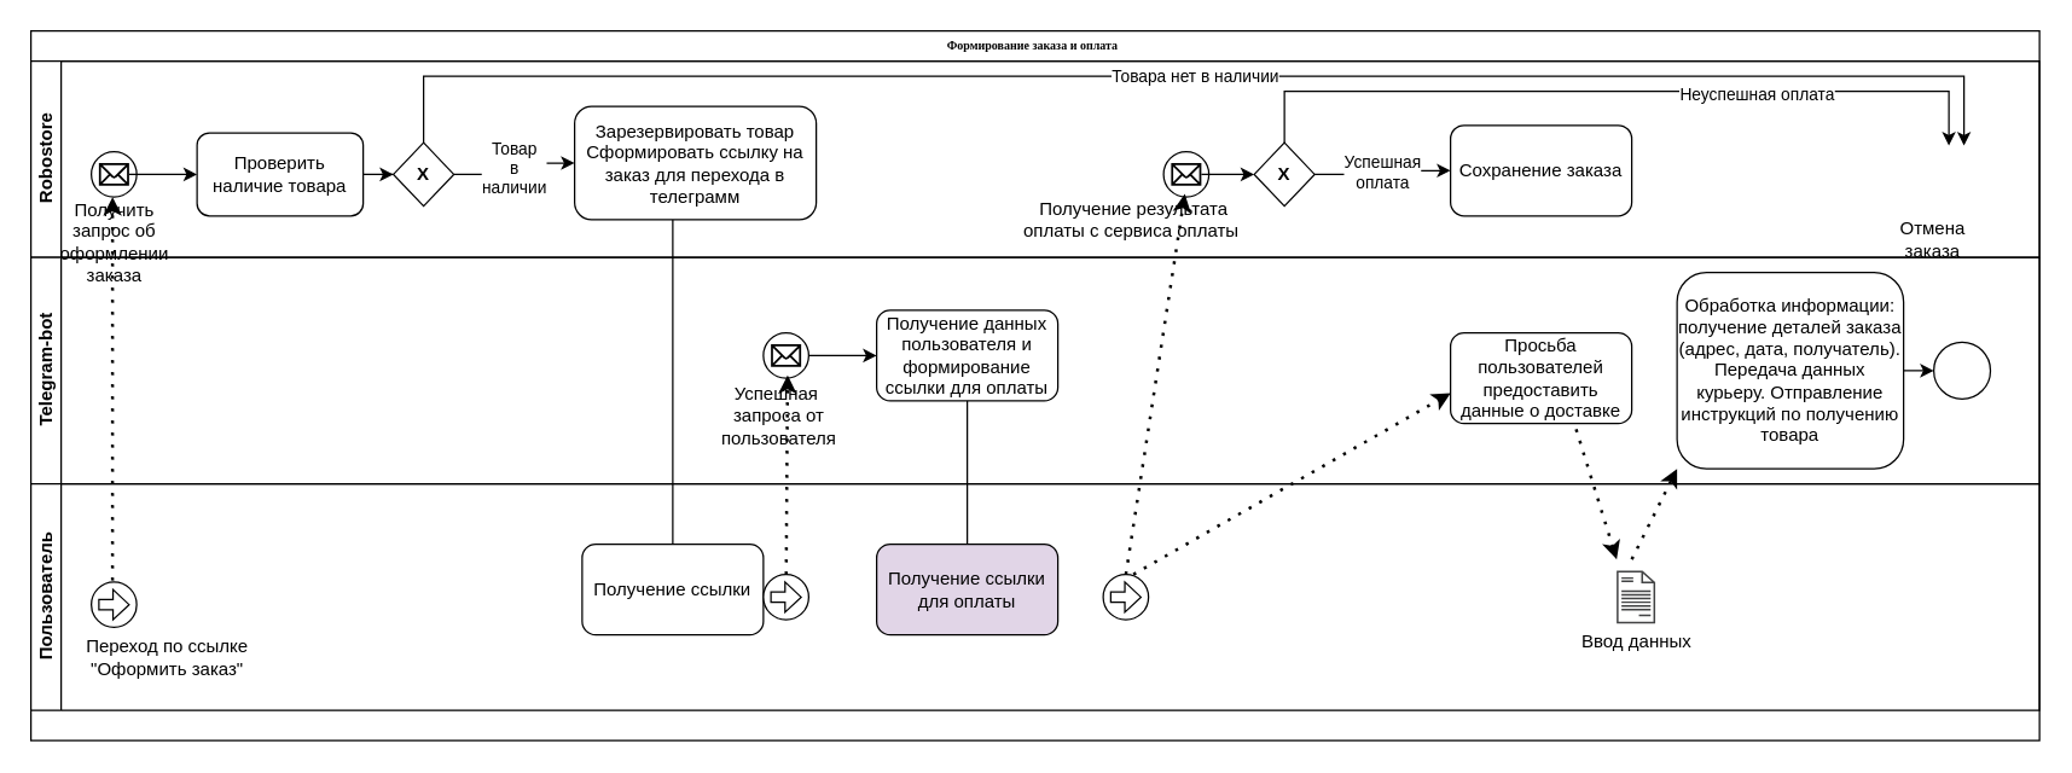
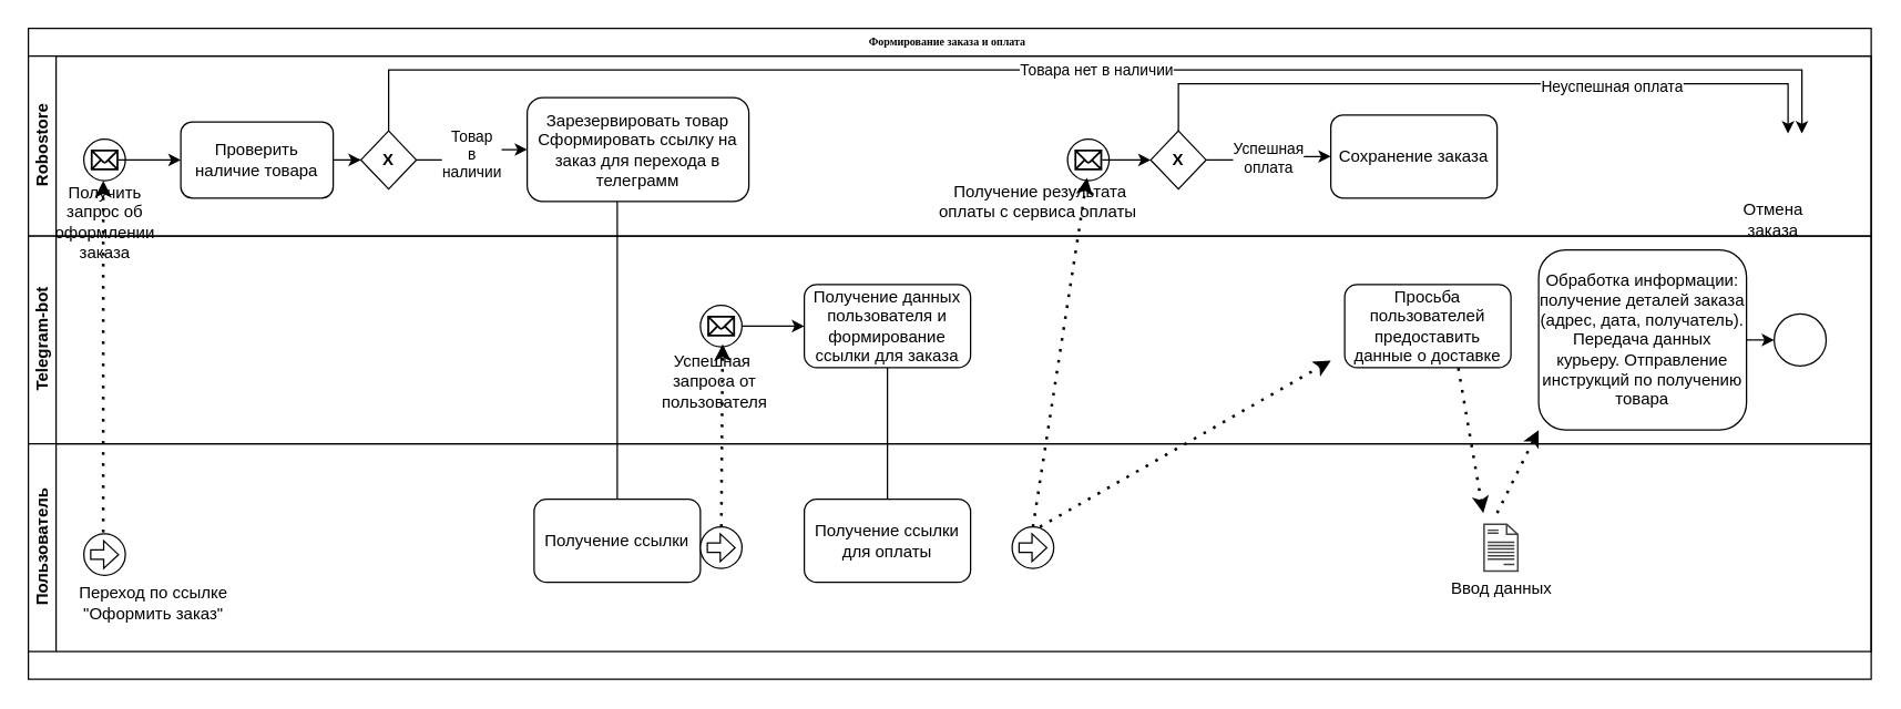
  <mxCell id="0" />
  <mxCell id="1" parent="0" />
  <mxCell id="2" value="Формирование заказа и оплата&amp;nbsp;&amp;nbsp;" style="swimlane;html=1;childLayout=stackLayout;horizontal=1;startSize=20;horizontalStack=0;rounded=0;shadow=0;labelBackgroundColor=none;strokeWidth=1;fontFamily=Verdana;fontSize=8;align=center;" parent="1" vertex="1"><mxGeometry x="20" y="20" width="1330" height="470" as="geometry" /></mxCell>
  <mxCell id="3" value="Robostore" style="swimlane;html=1;startSize=20;horizontal=0;" parent="2" vertex="1"><mxGeometry y="20" width="1330" height="130" as="geometry" /></mxCell>
  <mxCell id="4" value="" style="group" parent="3" vertex="1" connectable="0"><mxGeometry x="40" y="60" width="30" height="30" as="geometry" /></mxCell>
  <mxCell id="5" value="" style="ellipse;whiteSpace=wrap;html=1;rounded=0;shadow=0;labelBackgroundColor=none;strokeWidth=1;fontFamily=Verdana;fontSize=8;align=center;" parent="4" vertex="1"><mxGeometry width="30" height="30" as="geometry" /></mxCell>
  <mxCell id="6" value="" style="shape=mxgraph.signs.tech.mail;html=1;pointerEvents=1;fillColor=#000000;strokeColor=none;verticalLabelPosition=bottom;verticalAlign=top;align=center;" parent="4" vertex="1"><mxGeometry x="5" y="7.5" width="20" height="15" as="geometry" /></mxCell>
  <mxCell id="7" style="edgeStyle=orthogonalEdgeStyle;rounded=0;orthogonalLoop=1;jettySize=auto;html=1;endArrow=classic;endFill=1;" parent="3" source="8" target="11" edge="1"><mxGeometry relative="1" as="geometry" /></mxCell>
  <mxCell id="8" value="Проверить наличие товара" style="rounded=1;whiteSpace=wrap;html=1;" parent="3" vertex="1"><mxGeometry x="110" y="47.5" width="110" height="55" as="geometry" /></mxCell>
  <mxCell id="9" value="Товара нет в наличии" style="edgeStyle=orthogonalEdgeStyle;rounded=0;orthogonalLoop=1;jettySize=auto;html=1;endArrow=classic;endFill=1;" parent="3" source="11" target="22" edge="1"><mxGeometry relative="1" as="geometry"><Array as="points"><mxPoint x="260" y="10" /><mxPoint x="1280" y="10" /></Array></mxGeometry></mxCell>
  <mxCell id="10" value="Товар&lt;br&gt;в&lt;br&gt;наличии" style="edgeStyle=orthogonalEdgeStyle;rounded=0;orthogonalLoop=1;jettySize=auto;html=1;entryX=0;entryY=0.5;entryDx=0;entryDy=0;endArrow=classic;endFill=1;" parent="3" source="11" target="12" edge="1"><mxGeometry relative="1" as="geometry" /></mxCell>
  <mxCell id="11" value="&lt;b&gt;Х&lt;/b&gt;" style="rhombus;whiteSpace=wrap;html=1;container=1;" parent="3" vertex="1"><mxGeometry x="240" y="54" width="40" height="42" as="geometry" /></mxCell>
  <mxCell id="12" value="Зарезервировать товар&lt;br&gt;Сформировать ссылку на заказ для перехода в телеграмм" style="rounded=1;whiteSpace=wrap;html=1;" parent="3" vertex="1"><mxGeometry x="360" y="30" width="160" height="75" as="geometry" /></mxCell>
  <mxCell id="13" value="" style="group" parent="3" vertex="1" connectable="0"><mxGeometry x="750" y="60" width="30" height="30" as="geometry" /></mxCell>
  <mxCell id="14" value="" style="group" parent="13" vertex="1" connectable="0"><mxGeometry width="30" height="30" as="geometry" /></mxCell>
  <mxCell id="15" value="" style="ellipse;whiteSpace=wrap;html=1;rounded=0;shadow=0;labelBackgroundColor=none;strokeWidth=1;fontFamily=Verdana;fontSize=8;align=center;" parent="14" vertex="1"><mxGeometry width="30" height="30" as="geometry" /></mxCell>
  <mxCell id="16" value="" style="shape=mxgraph.signs.tech.mail;html=1;pointerEvents=1;fillColor=#000000;strokeColor=none;verticalLabelPosition=bottom;verticalAlign=top;align=center;" parent="14" vertex="1"><mxGeometry x="5" y="7.5" width="20" height="15" as="geometry" /></mxCell>
  <mxCell id="17" style="edgeStyle=orthogonalEdgeStyle;rounded=0;orthogonalLoop=1;jettySize=auto;html=1;endArrow=classic;endFill=1;" parent="3" source="20" target="22" edge="1"><mxGeometry relative="1" as="geometry"><Array as="points"><mxPoint x="830" y="20" /><mxPoint x="1270" y="20" /></Array></mxGeometry></mxCell>
  <mxCell id="18" value="Неуспешная оплата" style="edgeLabel;html=1;align=center;verticalAlign=middle;resizable=0;points=[];" parent="17" vertex="1" connectable="0"><mxGeometry x="0.355" y="-1" relative="1" as="geometry"><mxPoint as="offset" /></mxGeometry></mxCell>
  <mxCell id="19" value="Успешная&lt;br&gt;оплата" style="edgeStyle=orthogonalEdgeStyle;rounded=0;orthogonalLoop=1;jettySize=auto;html=1;entryX=0;entryY=0.5;entryDx=0;entryDy=0;endArrow=classic;endFill=1;" parent="3" source="20" target="21" edge="1"><mxGeometry relative="1" as="geometry" /></mxCell>
  <mxCell id="20" value="&lt;b&gt;Х&lt;/b&gt;" style="rhombus;whiteSpace=wrap;html=1;container=1;" parent="3" vertex="1"><mxGeometry x="810" y="54" width="40" height="42" as="geometry" /></mxCell>
  <mxCell id="21" value="Сохранение заказа" style="rounded=1;whiteSpace=wrap;html=1;" parent="3" vertex="1"><mxGeometry x="940" y="42.5" width="120" height="60" as="geometry" /></mxCell>
  <mxCell id="22" value="" style="shape=image;html=1;verticalAlign=top;verticalLabelPosition=bottom;labelBackgroundColor=#ffffff;imageAspect=0;aspect=fixed;image=https://cdn2.iconfinder.com/data/icons/font-awesome/1792/dot-circle-o-128.png" parent="3" vertex="1"><mxGeometry x="1251" y="56" width="38" height="38" as="geometry" /></mxCell>
  <mxCell id="23" value="Получение результата &lt;br&gt;оплаты с сервиса оплаты&amp;nbsp;" style="text;html=1;align=center;verticalAlign=middle;resizable=0;points=[];autosize=1;" parent="3" vertex="1"><mxGeometry x="650" y="90" width="160" height="30" as="geometry" /></mxCell>
  <mxCell id="24" value="Отмена &lt;br&gt;заказа" style="text;html=1;align=center;verticalAlign=middle;resizable=0;points=[];autosize=1;" parent="3" vertex="1"><mxGeometry x="1229" y="102.5" width="60" height="30" as="geometry" /></mxCell>
  <mxCell id="25" value="Получить &lt;br&gt;запрос об &lt;br&gt;оформлении &lt;br&gt;заказа" style="text;html=1;align=center;verticalAlign=middle;resizable=0;points=[];autosize=1;" parent="3" vertex="1"><mxGeometry x="10" y="90" width="90" height="60" as="geometry" /></mxCell>
  <mxCell id="26" style="edgeStyle=orthogonalEdgeStyle;rounded=0;orthogonalLoop=1;jettySize=auto;html=1;entryX=0;entryY=0.5;entryDx=0;entryDy=0;endArrow=classic;endFill=1;" parent="3" source="6" target="8" edge="1"><mxGeometry relative="1" as="geometry" /></mxCell>
  <mxCell id="27" style="edgeStyle=orthogonalEdgeStyle;rounded=0;orthogonalLoop=1;jettySize=auto;html=1;endArrow=classic;endFill=1;" parent="3" source="16" target="20" edge="1"><mxGeometry relative="1" as="geometry" /></mxCell>
  <mxCell id="28" value="Telegram-bot" style="swimlane;html=1;startSize=20;horizontal=0;" parent="2" vertex="1"><mxGeometry y="150" width="1330" height="150" as="geometry"><mxRectangle y="170" width="680" height="20" as="alternateBounds" /></mxGeometry></mxCell>
  <mxCell id="29" style="edgeStyle=orthogonalEdgeStyle;rounded=0;orthogonalLoop=1;jettySize=auto;html=1;entryX=0;entryY=0.5;entryDx=0;entryDy=0;endArrow=classic;endFill=1;" parent="28" source="38" target="31" edge="1"><mxGeometry relative="1" as="geometry" /></mxCell>
  <mxCell id="30" value="Обработка информации: получение деталей заказа (адрес, дата, получатель). Передача данных курьеру. Отправление инструкций по получению товара" style="rounded=1;whiteSpace=wrap;html=1;" parent="28" vertex="1"><mxGeometry x="1090" y="10" width="150" height="130" as="geometry" /></mxCell>
- <mxCell id="31" value="Получение данных пользователя и формирование ссылки для оплаты" style="rounded=1;whiteSpace=wrap;html=1;" parent="28" vertex="1"><mxGeometry x="560" y="35" width="120" height="60" as="geometry" /></mxCell>
+ <mxCell id="31" value="Получение данных пользователя и формирование ссылки для заказа" style="rounded=1;whiteSpace=wrap;html=1;" parent="28" vertex="1"><mxGeometry x="560" y="35" width="120" height="60" as="geometry" /></mxCell>
  <mxCell id="32" value="" style="ellipse;whiteSpace=wrap;html=1;aspect=fixed;" parent="28" vertex="1"><mxGeometry x="1260" y="56.25" width="37.5" height="37.5" as="geometry" /></mxCell>
- <mxCell id="33" value="Просьба пользователей предоставить данные о доставке" style="rounded=1;whiteSpace=wrap;html=1;" parent="28" vertex="1"><mxGeometry x="940" y="50" width="120" height="60" as="geometry" /></mxCell>
+ <mxCell id="33" value="Просьба пользователей предоставить данные о доставке" style="rounded=1;whiteSpace=wrap;html=1;" parent="28" vertex="1"><mxGeometry x="950" y="35" width="120" height="60" as="geometry" /></mxCell>
  <mxCell id="34" value="Успешная&amp;nbsp;&lt;br&gt;запроса от &lt;br&gt;пользователя" style="text;html=1;align=center;verticalAlign=middle;resizable=0;points=[];autosize=1;" parent="28" vertex="1"><mxGeometry x="450" y="80" width="90" height="50" as="geometry" /></mxCell>
  <mxCell id="35" value="" style="group" parent="28" vertex="1" connectable="0"><mxGeometry x="485" y="50" width="30" height="30" as="geometry" /></mxCell>
  <mxCell id="36" value="" style="group" parent="35" vertex="1" connectable="0"><mxGeometry width="30" height="30" as="geometry" /></mxCell>
  <mxCell id="37" value="" style="ellipse;whiteSpace=wrap;html=1;rounded=0;shadow=0;labelBackgroundColor=none;strokeWidth=1;fontFamily=Verdana;fontSize=8;align=center;" parent="36" vertex="1"><mxGeometry width="30" height="30" as="geometry" /></mxCell>
  <mxCell id="38" value="" style="shape=mxgraph.signs.tech.mail;html=1;pointerEvents=1;fillColor=#000000;strokeColor=none;verticalLabelPosition=bottom;verticalAlign=top;align=center;" parent="36" vertex="1"><mxGeometry x="5" y="7.5" width="20" height="15" as="geometry" /></mxCell>
  <mxCell id="39" value="" style="endArrow=none;dashed=1;html=1;dashPattern=1 3;strokeWidth=2;entryX=0.683;entryY=1;entryDx=0;entryDy=0;entryPerimeter=0;endFill=0;startArrow=classic;startFill=1;" parent="28" target="33" edge="1"><mxGeometry width="50" height="50" relative="1" as="geometry"><mxPoint x="1050" y="200" as="sourcePoint" /><mxPoint x="1090" y="110" as="targetPoint" /></mxGeometry></mxCell>
  <mxCell id="40" style="edgeStyle=orthogonalEdgeStyle;rounded=0;orthogonalLoop=1;jettySize=auto;html=1;startArrow=none;startFill=0;endArrow=classic;endFill=1;" parent="28" source="30" target="32" edge="1"><mxGeometry relative="1" as="geometry"><mxPoint x="1430" y="85" as="targetPoint" /></mxGeometry></mxCell>
  <mxCell id="41" value="Пользователь" style="swimlane;html=1;startSize=20;horizontal=0;" parent="2" vertex="1"><mxGeometry y="300" width="1330" height="150" as="geometry" /></mxCell>
  <mxCell id="42" value="" style="endArrow=classic;dashed=1;html=1;dashPattern=1 3;strokeWidth=2;entryX=0.489;entryY=0;entryDx=0;entryDy=0;entryPerimeter=0;endFill=1;" parent="41" target="25" edge="1"><mxGeometry width="50" height="50" relative="1" as="geometry"><mxPoint x="54" y="80" as="sourcePoint" /><mxPoint x="120" y="30" as="targetPoint" /></mxGeometry></mxCell>
- <mxCell id="43" value="Получение ссылки для оплаты" style="rounded=1;whiteSpace=wrap;html=1;fillColor=#e1d5e7;" parent="41" vertex="1"><mxGeometry x="560" y="40" width="120" height="60" as="geometry" /></mxCell>
+ <mxCell id="43" value="Получение ссылки для оплаты" style="rounded=1;whiteSpace=wrap;html=1;" parent="41" vertex="1"><mxGeometry x="560" y="40" width="120" height="60" as="geometry" /></mxCell>
  <mxCell id="44" value="Получение ссылки" style="rounded=1;whiteSpace=wrap;html=1;" parent="41" vertex="1"><mxGeometry x="365" y="40" width="120" height="60" as="geometry" /></mxCell>
  <mxCell id="45" value="" style="pointerEvents=1;shadow=0;dashed=0;html=1;strokeColor=none;fillColor=#434445;aspect=fixed;labelPosition=center;verticalLabelPosition=bottom;verticalAlign=top;align=center;outlineConnect=0;shape=mxgraph.vvd.document;" parent="41" vertex="1"><mxGeometry x="1050" y="57.5" width="25.55" height="35" as="geometry" /></mxCell>
  <mxCell id="46" value="" style="group" parent="41" vertex="1" connectable="0"><mxGeometry x="485" y="60" width="30" height="30" as="geometry" /></mxCell>
  <mxCell id="47" value="" style="ellipse;whiteSpace=wrap;html=1;aspect=fixed;" parent="46" vertex="1"><mxGeometry width="30" height="30" as="geometry" /></mxCell>
  <mxCell id="48" value="" style="shape=singleArrow;whiteSpace=wrap;html=1;arrowWidth=0.333;arrowSize=0.533;" parent="46" vertex="1"><mxGeometry x="5" y="5" width="20" height="20" as="geometry" /></mxCell>
  <mxCell id="49" value="" style="group" parent="41" vertex="1" connectable="0"><mxGeometry x="710" y="60" width="30" height="30" as="geometry" /></mxCell>
  <mxCell id="50" value="" style="group" parent="49" vertex="1" connectable="0"><mxGeometry width="30" height="30" as="geometry" /></mxCell>
  <mxCell id="51" value="" style="group" parent="50" vertex="1" connectable="0"><mxGeometry width="30" height="30" as="geometry" /></mxCell>
  <mxCell id="52" value="" style="ellipse;whiteSpace=wrap;html=1;aspect=fixed;" parent="51" vertex="1"><mxGeometry width="30" height="30" as="geometry" /></mxCell>
  <mxCell id="53" value="" style="shape=singleArrow;whiteSpace=wrap;html=1;arrowWidth=0.333;arrowSize=0.533;" parent="51" vertex="1"><mxGeometry x="5" y="5" width="20" height="20" as="geometry" /></mxCell>
  <mxCell id="54" value="" style="group" parent="41" vertex="1" connectable="0"><mxGeometry x="40" y="70" width="30" height="30" as="geometry" /></mxCell>
  <mxCell id="55" value="" style="group" parent="54" vertex="1" connectable="0"><mxGeometry width="30" height="30" as="geometry" /></mxCell>
  <mxCell id="56" value="" style="group" parent="55" vertex="1" connectable="0"><mxGeometry width="30" height="30" as="geometry" /></mxCell>
  <mxCell id="57" value="" style="ellipse;whiteSpace=wrap;html=1;aspect=fixed;" parent="56" vertex="1"><mxGeometry y="-5" width="30" height="30" as="geometry" /></mxCell>
  <mxCell id="58" value="" style="shape=singleArrow;whiteSpace=wrap;html=1;arrowWidth=0.333;arrowSize=0.533;" parent="56" vertex="1"><mxGeometry x="5" width="20" height="20" as="geometry" /></mxCell>
  <mxCell id="59" value="Ввод данных" style="text;html=1;align=center;verticalAlign=middle;resizable=0;points=[];autosize=1;" parent="41" vertex="1"><mxGeometry x="1017.78" y="95" width="90" height="20" as="geometry" /></mxCell>
  <mxCell id="60" value="Переход по ссылке&lt;br&gt;&quot;Оформить заказ&quot;" style="text;html=1;align=center;verticalAlign=middle;resizable=0;points=[];autosize=1;" parent="41" vertex="1"><mxGeometry x="30" y="100" width="120" height="30" as="geometry" /></mxCell>
  <mxCell id="61" value="" style="endArrow=classic;dashed=1;html=1;dashPattern=1 3;strokeWidth=2;endFill=1;" parent="41" edge="1"><mxGeometry width="50" height="50" relative="1" as="geometry"><mxPoint x="730" y="60" as="sourcePoint" /><mxPoint x="940" y="-60" as="targetPoint" /></mxGeometry></mxCell>
  <mxCell id="62" value="" style="endArrow=classic;dashed=1;html=1;dashPattern=1 3;strokeWidth=2;entryX=0;entryY=1;entryDx=0;entryDy=0;endFill=1;" parent="41" target="30" edge="1"><mxGeometry width="50" height="50" relative="1" as="geometry"><mxPoint x="1060" y="50" as="sourcePoint" /><mxPoint x="1110" as="targetPoint" /></mxGeometry></mxCell>
  <mxCell id="63" style="edgeStyle=orthogonalEdgeStyle;rounded=0;orthogonalLoop=1;jettySize=auto;html=1;endArrow=none;endFill=1;" parent="2" source="12" target="44" edge="1"><mxGeometry relative="1" as="geometry"><Array as="points"><mxPoint x="425" y="190" /><mxPoint x="425" y="190" /></Array></mxGeometry></mxCell>
  <mxCell id="64" value="" style="endArrow=classic;dashed=1;html=1;dashPattern=1 3;strokeWidth=2;entryX=0.567;entryY=-0.04;entryDx=0;entryDy=0;entryPerimeter=0;endFill=1;" parent="2" source="47" target="34" edge="1"><mxGeometry width="50" height="50" relative="1" as="geometry"><mxPoint x="501" y="400" as="sourcePoint" /><mxPoint x="530" y="350" as="targetPoint" /></mxGeometry></mxCell>
  <mxCell id="65" style="edgeStyle=orthogonalEdgeStyle;rounded=0;orthogonalLoop=1;jettySize=auto;html=1;endArrow=none;endFill=1;" parent="2" source="31" target="43" edge="1"><mxGeometry relative="1" as="geometry" /></mxCell>
  <mxCell id="66" value="" style="endArrow=classic;dashed=1;html=1;dashPattern=1 3;strokeWidth=2;entryX=0.713;entryY=-0.067;entryDx=0;entryDy=0;entryPerimeter=0;endFill=1;exitX=0.5;exitY=0;exitDx=0;exitDy=0;" parent="2" source="52" target="23" edge="1"><mxGeometry width="50" height="50" relative="1" as="geometry"><mxPoint x="720" y="370" as="sourcePoint" /><mxPoint x="770" y="320" as="targetPoint" /></mxGeometry></mxCell>
